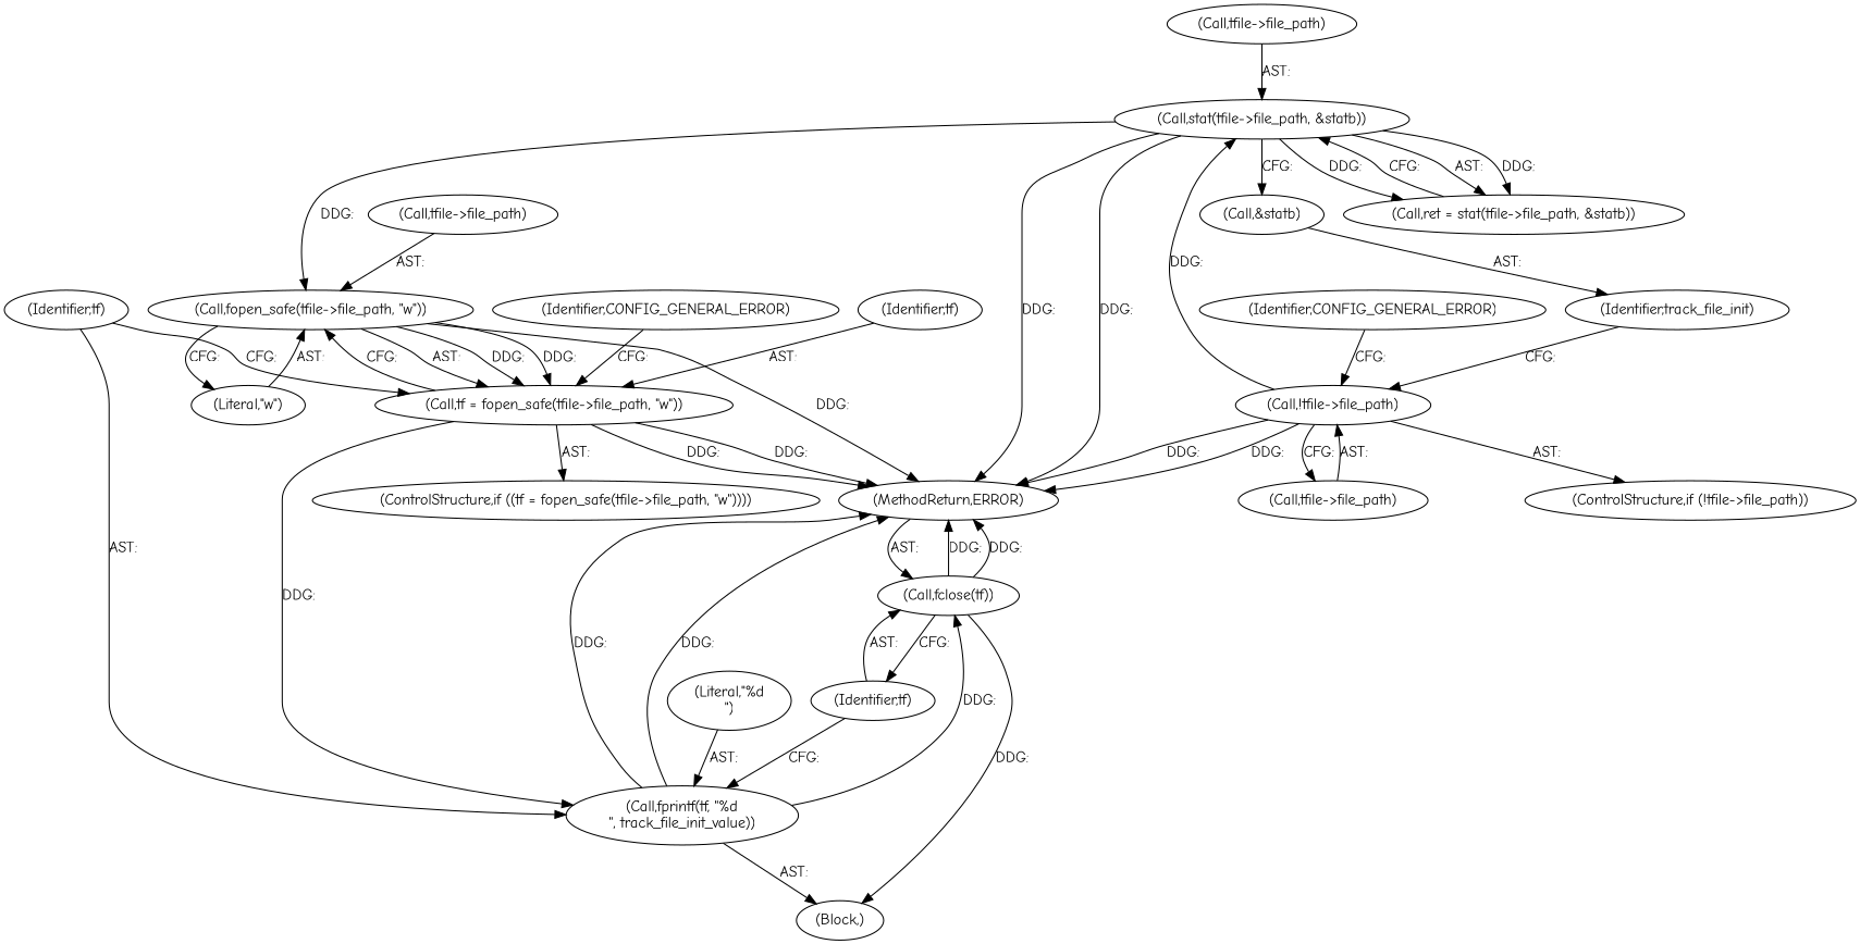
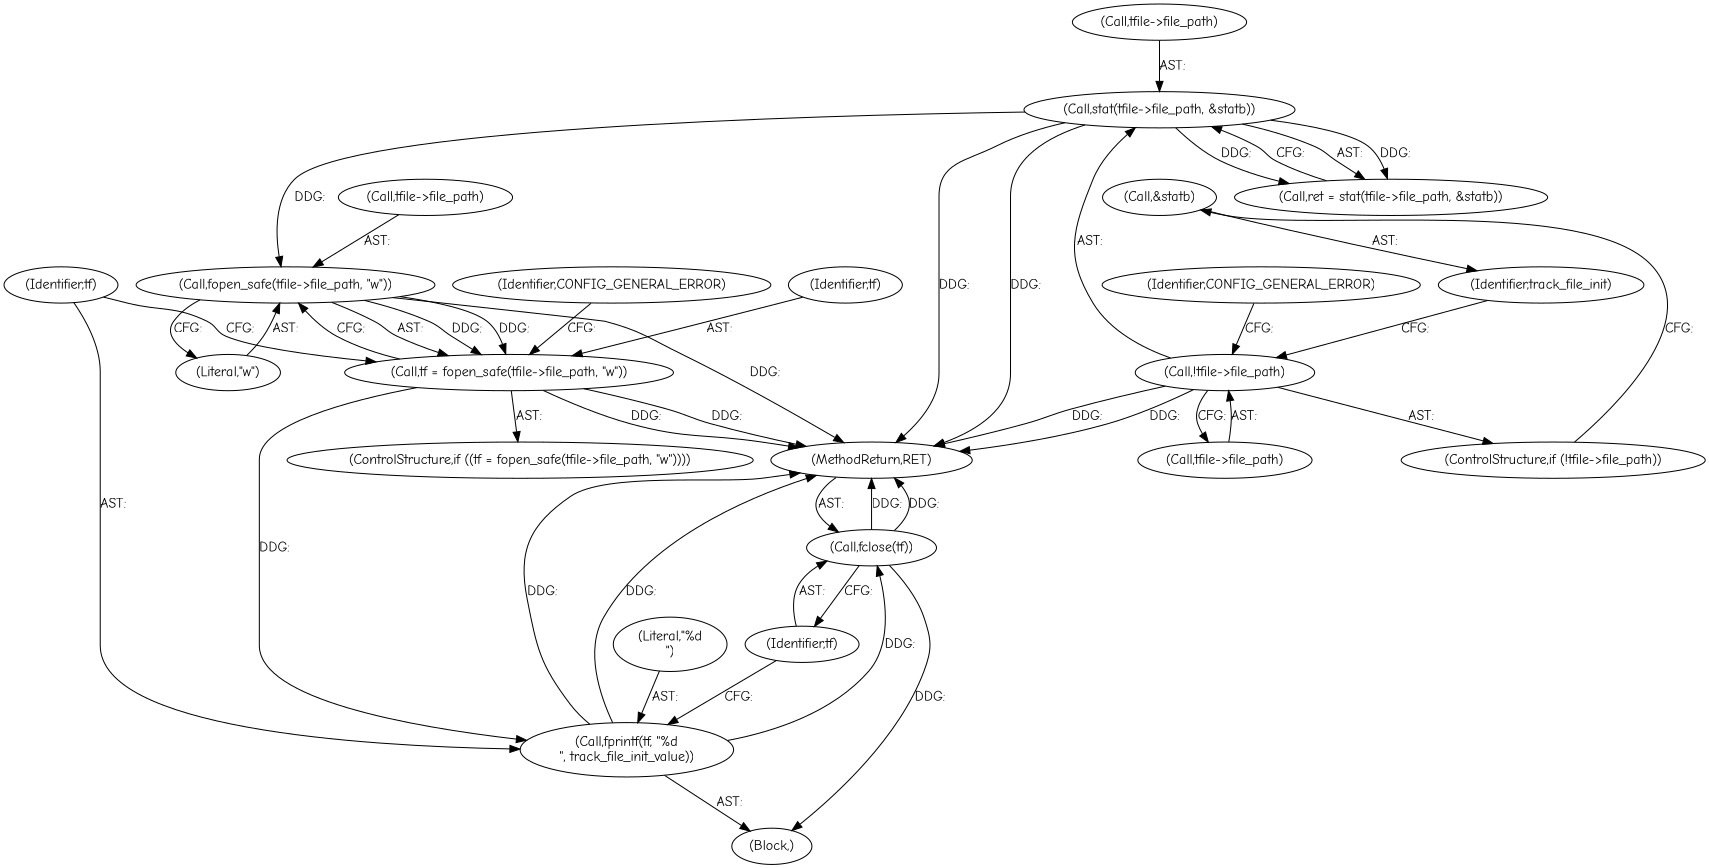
  digraph {
    fontname="Comic Neue"
    node [fontname="Comic Neue"]
    edge [fontname="Comic Neue"]
    n1 [label="(Call,fopen_safe(tfile->file_path, \"w\"))"]
    n2 [label="(Call,tf = fopen_safe(tfile->file_path, \"w\"))"]
-   n3 [label="(MethodReturn,ERROR)"]
+   n3 [label="(MethodReturn,RET)"]
    n4 [label="(Literal,\"w\")"]
    n5 [label="(Call,fprintf(tf, \"%d\n\", track_file_init_value))"]
    n6 [label="(ControlStructure,if ((tf = fopen_safe(tfile->file_path, \"w\"))))"]
    n7 [label="(Call,fclose(tf))"]
    n8 [label="(Call,stat(tfile->file_path, &statb))"]
    n9 [label="(Call,&statb)"]
    n10 [label="(Call,ret = stat(tfile->file_path, &statb))"]
    n11 [label="(Identifier,track_file_init)"]
    n12 [label="(Call,!tfile->file_path)"]
    n13 [label="(Call,tfile->file_path)"]
    n14 [label="(ControlStructure,if (!tfile->file_path))"]
    n15 [label="(Block,)"]
    n16 [label="(Identifier,tf)"]
    n17 [label="(Identifier,tf)"]
    n18 [label="(Literal,\"%d\n\")"]
    n19 [label="(Call,tfile->file_path)"]
    n20 [label="(Identifier,CONFIG_GENERAL_ERROR)"]
    n21 [label="(Identifier,tf)"]
    n22 [label="(Call,tfile->file_path)"]
    n23 [label="(Identifier,CONFIG_GENERAL_ERROR)"]
    n1 -> n2 [label="AST: "]
    n1 -> n2 [label="DDG: "]
    n1 -> n2 [label="DDG: "]
    n1 -> n3 [label="DDG: "]
    n1 -> n4 [label="CFG: "]
    n2 -> n1 [label="CFG: "]
    n2 -> n3 [label="DDG: "]
    n2 -> n3 [label="DDG: "]
    n2 -> n5 [label="DDG: "]
    n2 -> n6 [label="AST: "]
    n3 -> n7 [label="AST: "]
    n4 -> n1 [label="AST: "]
    n5 -> n3 [label="DDG: "]
    n5 -> n3 [label="DDG: "]
    n5 -> n7 [label="DDG: "]
    n5 -> n15 [label="AST: "]
    n7 -> n3 [label="DDG: "]
    n7 -> n3 [label="DDG: "]
    n7 -> n15 [label="DDG: "]
    n7 -> n16 [label="CFG: "]
    n8 -> n1 [label="DDG: "]
    n8 -> n3 [label="DDG: "]
    n8 -> n3 [label="DDG: "]
-   n8 -> n9 [label="CFG: "]
+   n14 -> n9 [label="CFG: "]
    n8 -> n10 [label="AST: "]
    n8 -> n10 [label="DDG: "]
    n8 -> n10 [label="DDG: "]
    n9 -> n11 [label="AST: "]
    n10 -> n8 [label="CFG: "]
    n11 -> n12 [label="CFG: "]
    n12 -> n3 [label="DDG: "]
    n12 -> n3 [label="DDG: "]
-   n12 -> n8 [label="DDG: "]
+   n12 -> n8 [label="AST: "]
    n12 -> n13 [label="CFG: "]
    n12 -> n14 [label="AST: "]
    n13 -> n12 [label="AST: "]
    n16 -> n5 [label="CFG: "]
    n16 -> n7 [label="AST: "]
    n17 -> n2 [label="CFG: "]
    n17 -> n5 [label="AST: "]
    n18 -> n5 [label="AST: "]
    n19 -> n1 [label="AST: "]
    n20 -> n2 [label="CFG: "]
    n21 -> n2 [label="AST: "]
    n22 -> n8 [label="AST: "]
    n23 -> n12 [label="CFG: "]
  }
